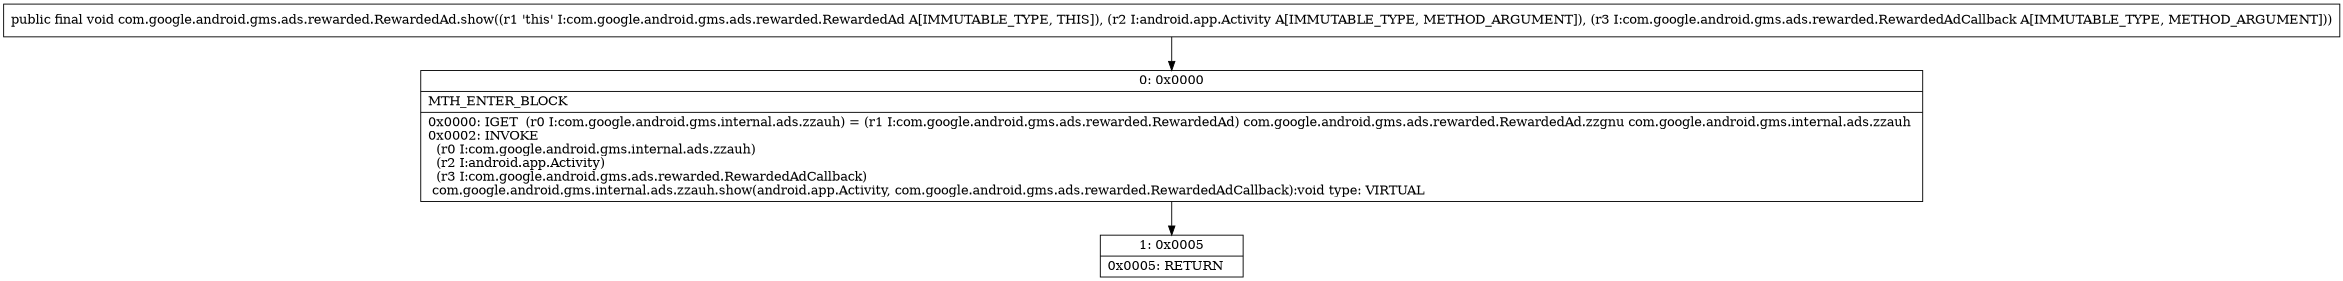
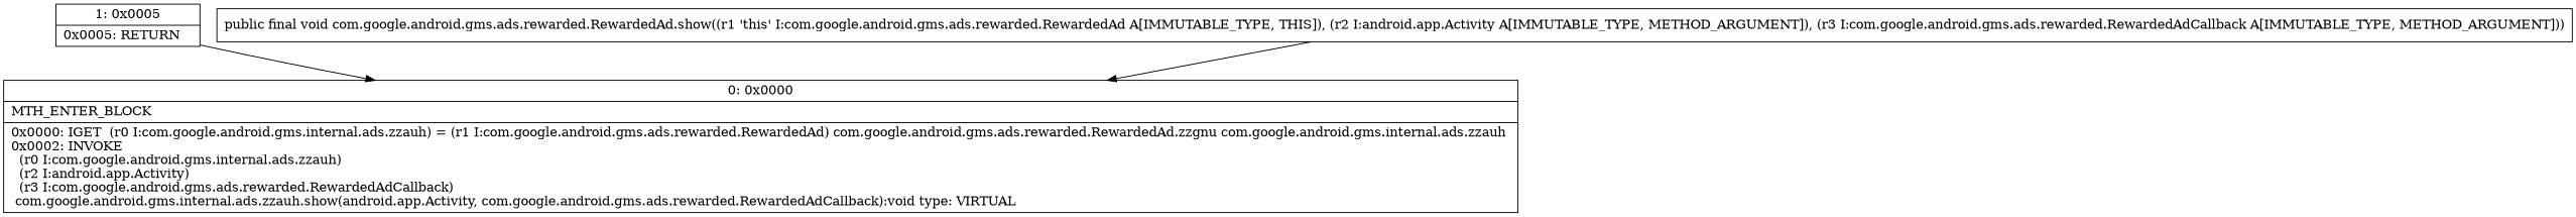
  digraph {
    node [shape=record]
    n1 [label="{0\:\ 0x0000|MTH_ENTER_BLOCK\l|0x0000: IGET  (r0 I:com.google.android.gms.internal.ads.zzauh) = (r1 I:com.google.android.gms.ads.rewarded.RewardedAd) com.google.android.gms.ads.rewarded.RewardedAd.zzgnu com.google.android.gms.internal.ads.zzauh \l0x0002: INVOKE  \l  (r0 I:com.google.android.gms.internal.ads.zzauh)\l  (r2 I:android.app.Activity)\l  (r3 I:com.google.android.gms.ads.rewarded.RewardedAdCallback)\l com.google.android.gms.internal.ads.zzauh.show(android.app.Activity, com.google.android.gms.ads.rewarded.RewardedAdCallback):void type: VIRTUAL \l}"]
    n2 [label="{1\:\ 0x0005|0x0005: RETURN   \l}"]
    n3 [label="{public final void com.google.android.gms.ads.rewarded.RewardedAd.show((r1 'this' I:com.google.android.gms.ads.rewarded.RewardedAd A[IMMUTABLE_TYPE, THIS]), (r2 I:android.app.Activity A[IMMUTABLE_TYPE, METHOD_ARGUMENT]), (r3 I:com.google.android.gms.ads.rewarded.RewardedAdCallback A[IMMUTABLE_TYPE, METHOD_ARGUMENT])) }"]
-   n1 -> n2
+   n2 -> n1
    n3 -> n1
  }
